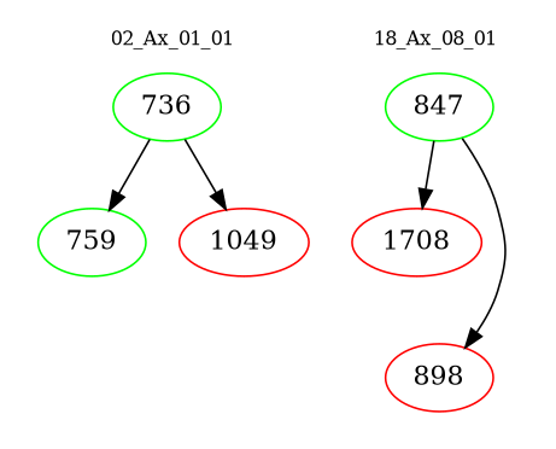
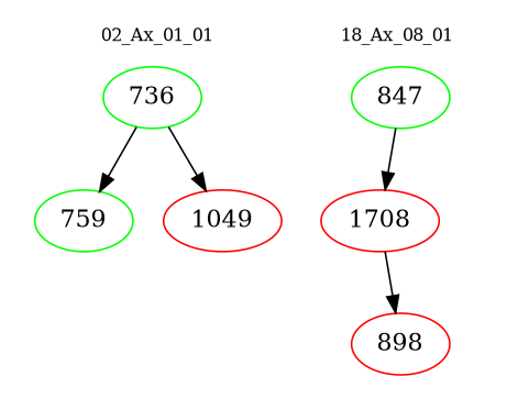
  digraph {
    node [color=green]
    edge [color=black]
    n1 [label=736]
    n2 [label=759]
    n3 [color=red label=1049]
    n4 [label=847]
    n5 [color=red label=1708]
    n6 [color=red label=898]
    subgraph cluster_1 {
      color=white
      fontsize=10
      label="02_Ax_01_01"
      n1
      n2
      n3
    }
    subgraph cluster_2 {
      color=white
      fontsize=10
      label="18_Ax_08_01"
      n4
      n5
      n6
    }
    n1 -> n2
    n1 -> n3
    n4 -> n5
-   n4 -> n6
+   n5 -> n6
  }
